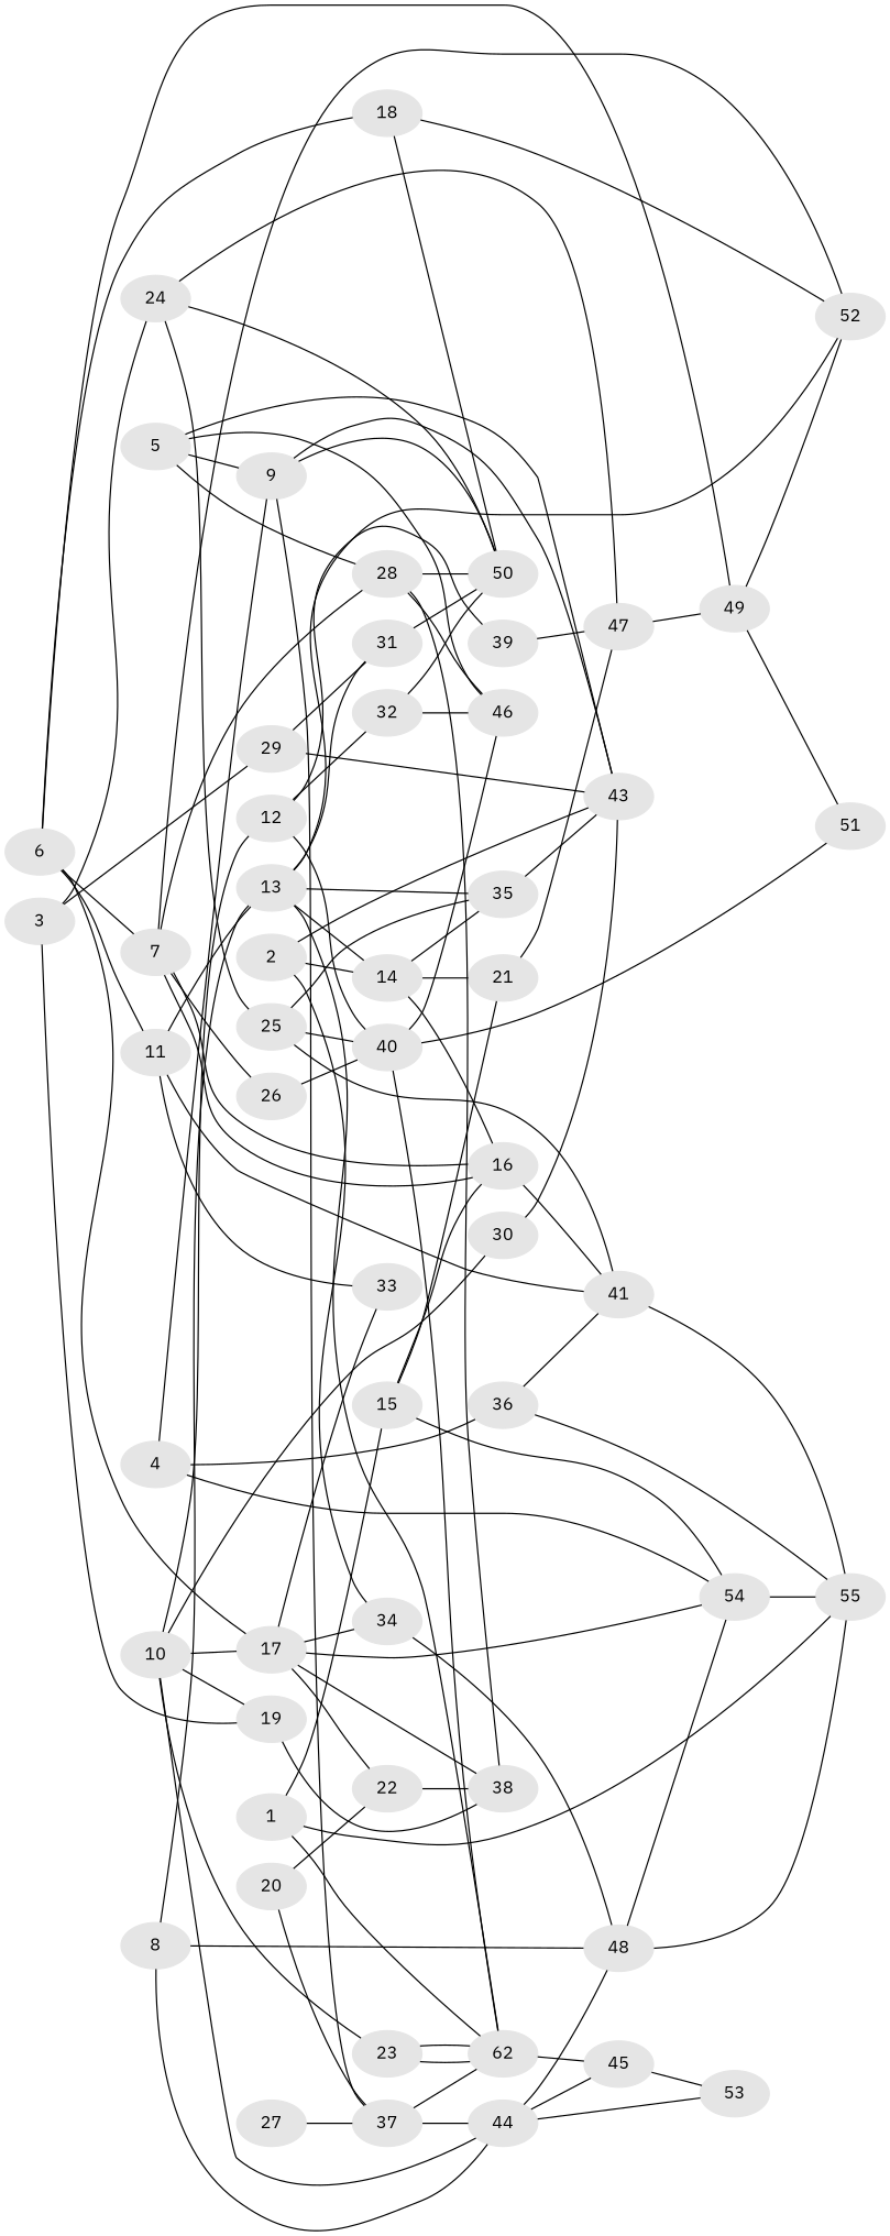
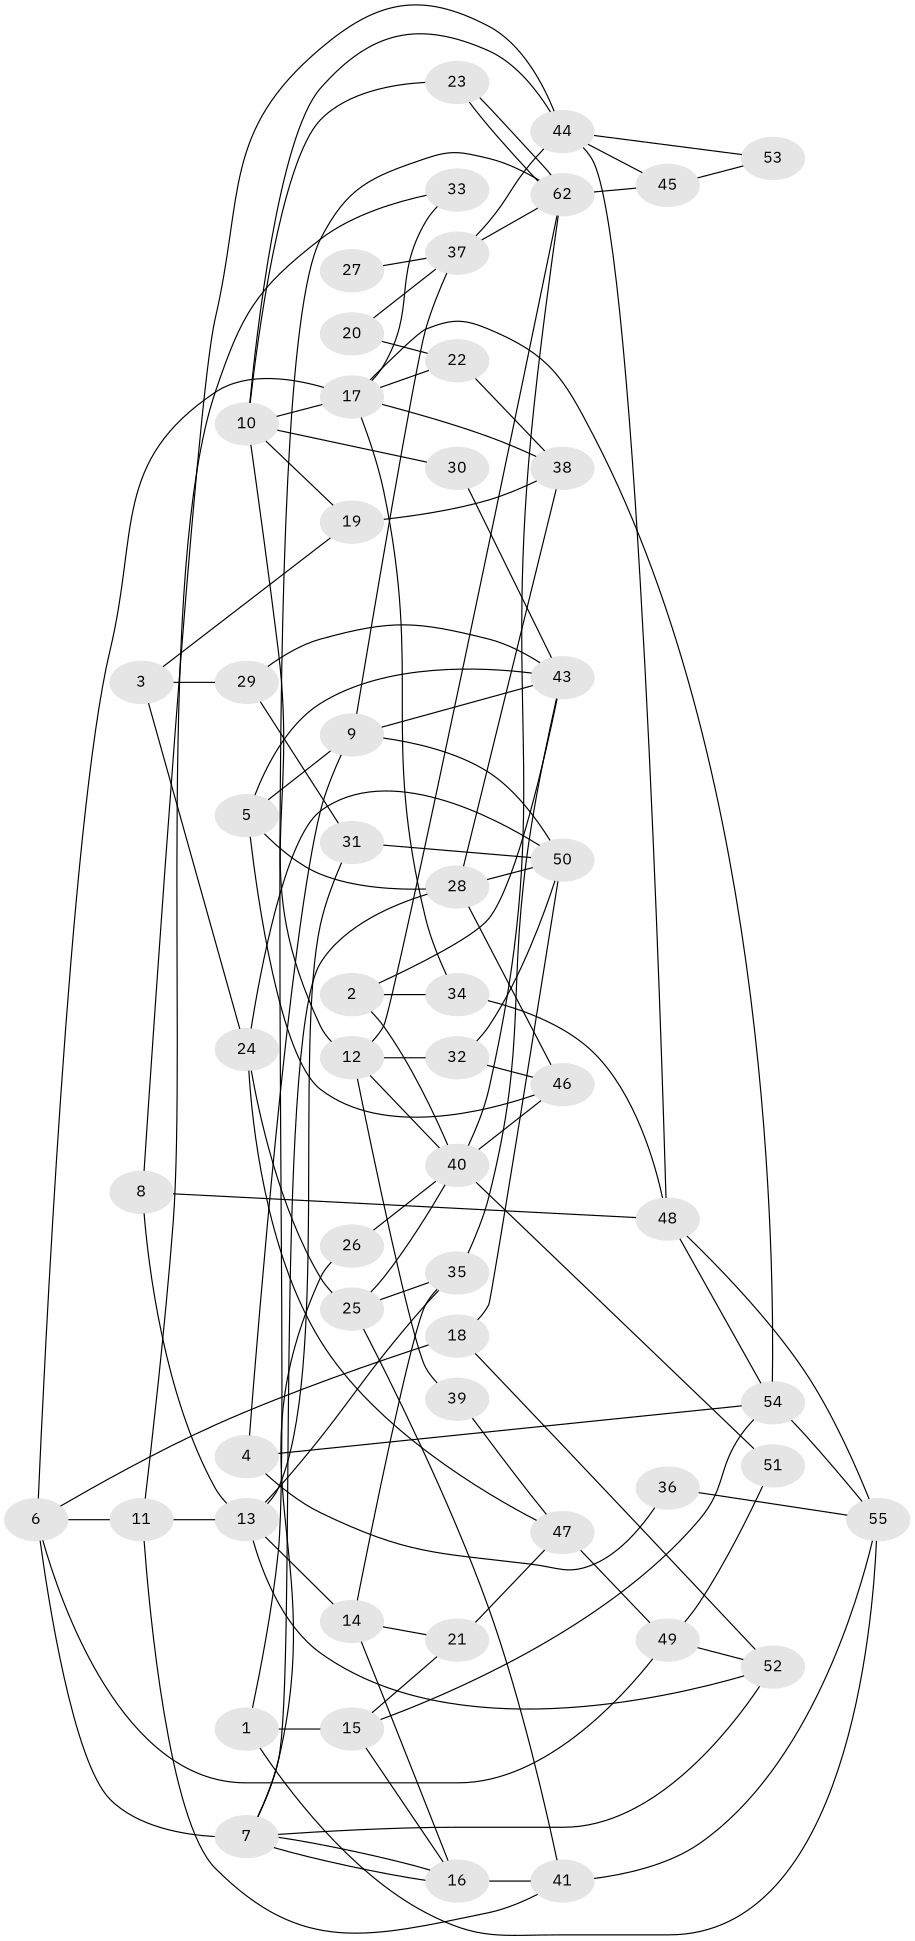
  graph {
    fontname="IBM Plex Sans"
    rankdir=LR
    node [color=gray90 fontname="IBM Plex Sans" style=filled]
    edge [fontname="IBM Plex Sans"]
    1
    15
    n3 [label=62]
    55
    54
    16
    21
    45
    2
    14
    34
    43
    35
    48
    3
    19
    24
    29
    38
    50
    47
    25
    31
    4
    9
    36
    37
    41
    5
    28
    46
    6
    7
    11
    17
    18
    49
    26
    52
    13
    33
    22
    51
    40
    8
    44
    53
    10
    12
    23
    30
    32
    39
    27
    20
    1 -- 15
    1 -- n3
    1 -- 55
    15 -- 54
    15 -- 16
    15 -- 21
    n3 -- 45
    54 -- 55
    16 -- 41
    21 -- 47
    45 -- 53
-   2 -- 14
+   2 -- 40
    2 -- 34
    2 -- 43
    14 -- 16
    14 -- 21
    14 -- 35
    34 -- 48
    35 -- 43
    48 -- 55
    48 -- 54
    3 -- 19
    3 -- 24
    3 -- 29
    19 -- 38
    24 -- 50
    24 -- 47
    24 -- 25
    29 -- 43
    29 -- 31
    47 -- 49
    25 -- 35
    25 -- 41
    25 -- 40
    31 -- 50
    4 -- 54
    4 -- 9
    4 -- 36
    9 -- 43
    9 -- 50
    9 -- 37
    36 -- 55
-   36 -- 41
    37 -- n3
    37 -- 44
    41 -- 55
    5 -- 43
    5 -- 9
    5 -- 28
    5 -- 46
    28 -- 38
    28 -- 50
    28 -- 46
    6 -- 7
    6 -- 11
    6 -- 17
    6 -- 18
    6 -- 49
    7 -- 16
    7 -- 16
    7 -- 28
    7 -- 26
    7 -- 52
    11 -- 41
    11 -- 13
    11 -- 33
    17 -- 54
    17 -- 34
    17 -- 38
    17 -- 33
    17 -- 22
    18 -- 50
    18 -- 52
    49 -- 52
    49 -- 51
    26 -- 40
-   13 -- n3
+   12 -- n3
    13 -- 14
    13 -- 35
    13 -- 31
    13 -- 52
    22 -- 38
    40 -- n3
    40 -- 46
    40 -- 51
    8 -- 48
    8 -- 13
    8 -- 44
    44 -- 45
    44 -- 48
    44 -- 53
    10 -- 19
    10 -- 17
    10 -- 44
    10 -- 12
    10 -- 23
    10 -- 30
    12 -- 40
    12 -- 32
    12 -- 39
    23 -- n3
    23 -- n3
    30 -- 43
    32 -- 50
    32 -- 46
    39 -- 47
    27 -- 37
    20 -- 37
    20 -- 22
  }
